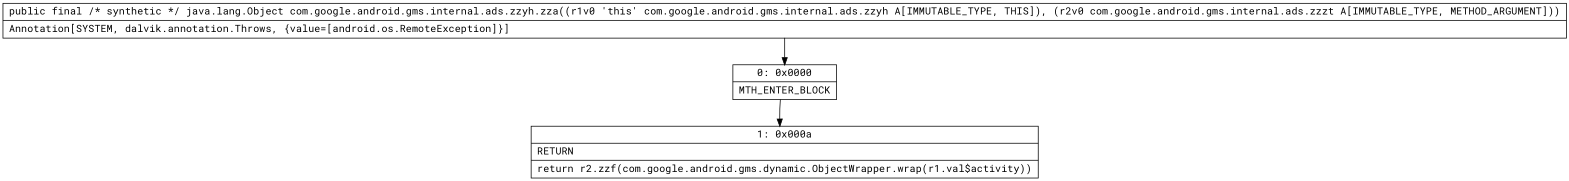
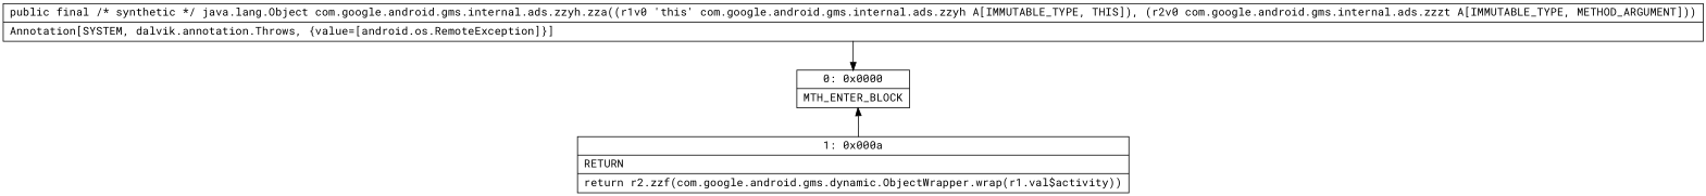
  digraph {
    fontname="Roboto Mono"
    node [shape=record fontname="Roboto Mono"]
    edge [fontname="Roboto Mono"]
    n1 [label="{0\:\ 0x0000|MTH_ENTER_BLOCK\l}"]
    n2 [label="{1\:\ 0x000a|RETURN\l|return r2.zzf(com.google.android.gms.dynamic.ObjectWrapper.wrap(r1.val$activity))\l}"]
    n3 [label="{public final \/* synthetic *\/ java.lang.Object com.google.android.gms.internal.ads.zzyh.zza((r1v0 'this' com.google.android.gms.internal.ads.zzyh A[IMMUTABLE_TYPE, THIS]), (r2v0 com.google.android.gms.internal.ads.zzzt A[IMMUTABLE_TYPE, METHOD_ARGUMENT]))  | Annotation[SYSTEM, dalvik.annotation.Throws, \{value=[android.os.RemoteException]\}]\l}"]
-   n1 -> n2
+   n2 -> n1
    n3 -> n1
  }
